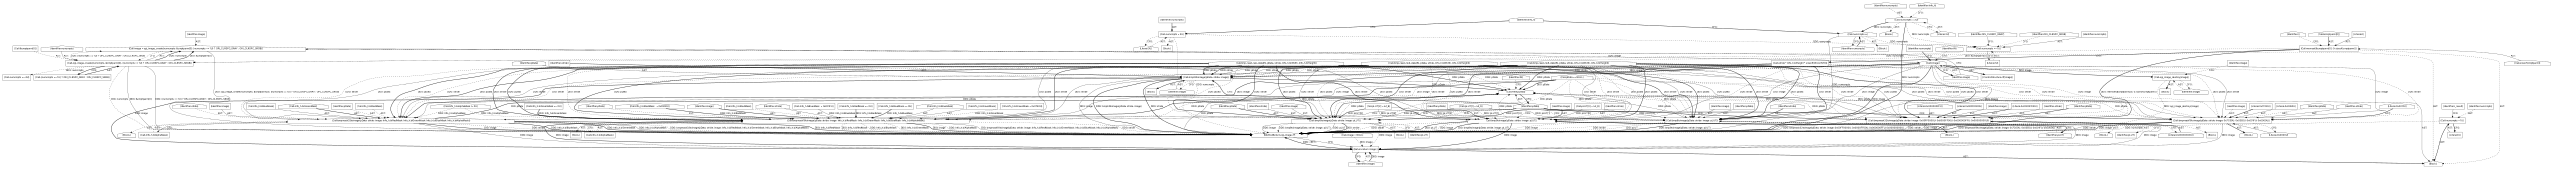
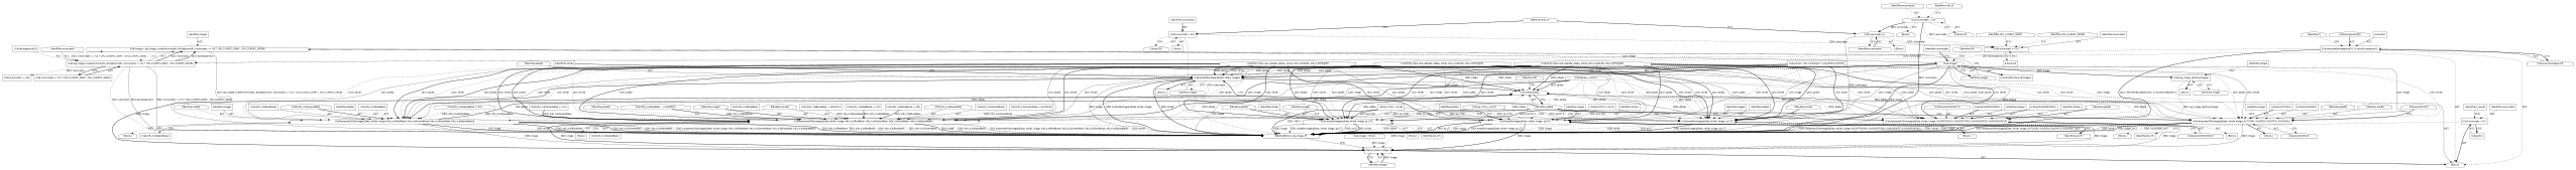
  digraph {
    fontname=Inter
    node [fontname=Inter shape=box]
    edge [fontname=Inter style=dashed]
    n1 [label="(Call,image = opj_image_create(numcmpts, &cmptparm[0], (numcmpts == 1U) ? OPJ_CLRSPC_GRAY : OPJ_CLRSPC_SRGB))" shape=house]
    n2 [label="(Call,opj_image_create(numcmpts, &cmptparm[0], (numcmpts == 1U) ? OPJ_CLRSPC_GRAY : OPJ_CLRSPC_SRGB))"]
    n3 [label="(Call,!image)" shape=house]
    n4 [label="(Block,)" shape=house]
    n5 [label="(MethodReturn,opj_image_t*)" shape=house]
    n6 [label="(Call,(numcmpts == 1U) ? OPJ_CLRSPC_GRAY : OPJ_CLRSPC_SRGB)"]
    n7 [label="(Call,numcmpts == 4U)"]
    n8 [label="(Call,bmp24toimage(pData, stride, image))"]
    n9 [label="(Call,bmp8toimage(pData, stride, image, pLUT))"]
    n10 [label="(Call,bmp8toimage(pData, stride, image, pLUT))" shape=house]
    n11 [label="(Call,bmp8toimage(pData, stride, image, pLUT))" shape=house]
    n12 [label="(Call,bmpmask32toimage(pData, stride, image, 0x00FF0000U, 0x0000FF00U, 0x000000FFU, 0x00000000U))"]
    n13 [label="(Call,bmpmask32toimage(pData, stride, image, Info_h.biRedMask, Info_h.biGreenMask, Info_h.biBlueMask, Info_h.biAlphaMask))" shape=house]
    n14 [label="(Call,bmpmask16toimage(pData, stride, image, 0x7C00U, 0x03E0U, 0x001FU, 0x0000U))"]
    n15 [label="(Call,bmpmask16toimage(pData, stride, image, Info_h.biRedMask, Info_h.biGreenMask, Info_h.biBlueMask, Info_h.biAlphaMask))" shape=house]
    n16 [label="(Call,opj_image_destroy(image))"]
    n17 [label="(ControlStructure,if(!image))"]
    n18 [label="(Identifier,image)" shape=house]
    n19 [label="(Return,return image;)"]
    n20 [label="(Call,numcmpts == 1U)" shape=house]
    n21 [label="(Literal,1U)"]
    n22 [label="(Call,numcmpts = 1U)"]
    n23 [label="(Literal,1U)"]
    n24 [label="(Call,numcmpts++)" shape=house]
    n25 [label="(Block,)"]
    n26 [label="(Identifier,numcmpts)" shape=house]
    n27 [label="(Call,numcmpts = 3U)" shape=house]
    n28 [label="(Literal,3U)" shape=house]
    n29 [label="(Block,)" shape=house]
    n30 [label="(Call,numcmpts = 3U)"]
    n31 [label="(Block,)"]
    n32 [label="(Literal,3U)" shape=house]
    n33 [label="(Call,memset(&cmptparm[0], 0, sizeof(cmptparm)))"]
    n34 [label="(Call,sizeof(cmptparm))" shape=house]
    n35 [label="(Call,free(pData))" shape=house]
    n36 [label="(Block,)"]
    n37 [label="(Identifier,image)" shape=house]
    n38 [label="(Block,)" shape=house]
    n39 [label="(Identifier,pLUT)"]
    n40 [label="(Identifier,pLUT)"]
    n41 [label="(Block,)"]
    n42 [label="(Identifier,pLUT)" shape=house]
    n43 [label="(Block,)" shape=house]
    n44 [label="(Block,)"]
    n45 [label="(Literal,0x00000000U)" shape=house]
    n46 [label="(Block,)" shape=house]
    n47 [label="(Call,Info_h.biAlphaMask)"]
    n48 [label="(Literal,0x0000U)" shape=house]
    n49 [label="(Block,)" shape=house]
    n50 [label="(Block,)"]
    n51 [label="(Call,Info_h.biAlphaMask)"]
    n52 [label="(Block,)"]
    n53 [label="(Identifier,image)" shape=house]
    n54 [label="(Identifier,pData)" shape=house]
    n55 [label="(Identifier,image)" shape=house]
    n56 [label="(Identifier,numcmpts)" shape=house]
    n57 [label="(Identifier,image)"]
    n58 [label="(Identifier,IN)" shape=house]
    n59 [label="(Call,Info_h.biRedMask == 0U)"]
    n60 [label="(Identifier,stride)" shape=house]
    n61 [label="(Identifier,stride)"]
    n62 [label="(Call,bmp_read_raw_data(IN, pData, stride, Info_h.biWidth, Info_h.biHeight))" shape=house]
    n63 [label="(Identifier,pData)" shape=house]
    n64 [label="(Call,Info_h.biBlueMask == 0U)"]
    n65 [label="(Identifier,image)"]
    n66 [label="(Identifier,stride)" shape=house]
    n67 [label="(Identifier,pData)" shape=house]
    n68 [label="(Identifier,l_result)"]
    n69 [label="(Call,Info_h.biBlueMask)" shape=house]
    n70 [label="(Call,&cmptparm[0])"]
    n71 [label="(Identifier,stride)" shape=house]
    n72 [label="(Identifier,Info_h)" shape=house]
    n73 [label="(Identifier,i)" shape=house]
    n74 [label="(Call,stride * Info_h.biHeight * sizeof(OPJ_UINT8))"]
    n75 [label="(Call,image = NULL)" shape=house]
    n76 [label="(Identifier,OPJ_CLRSPC_SRGB)" shape=house]
    n77 [label="(Call,Info_h.biGreenMask)"]
    n78 [label="(Call,Info_h.biGreenMask)" shape=house]
    n79 [label="(Call,pLUT[2] = lut_B)"]
    n80 [label="(Info,Info_h.biGreenMask = 0x07E0U)"]
    n81 [label="(Identifier,image)"]
    n82 [label="(Identifier,pData)"]
    n83 [label="(Identifier,image)"]
    n84 [label="(Call,Info_h.biGreenMask == 0U)"]
    n85 [label="(Identifier,stride)"]
    n86 [label="(Identifier,numcmpts)" shape=house]
    n87 [label="(Call,&cmptparm[0])" shape=house]
    n88 [label="(Identifier,image)"]
    n89 [label="(Literal,0x000000FFU)" shape=house]
    n90 [label="(Literal,0x001FU)" shape=house]
    n91 [label="(Literal,0x00FF0000U)"]
    n92 [label="(Literal,0)"]
    n93 [label="(Identifier,image)"]
    n94 [label="(Identifier,pData)" shape=house]
    n95 [label="(Identifier,stride)"]
    n96 [label="(Identifier,image)"]
    n97 [label="(Call,Info_h.biBlueMask)"]
    n98 [label="(Identifier,numcmpts)"]
    n99 [label="(Call,bmp_read_rle8_data(IN, pData, stride, Info_h.biWidth, Info_h.biHeight))" shape=house]
    n100 [label="(Identifier,IN)" shape=house]
    n101 [label="(Identifier,image)" shape=house]
    n102 [label="(Identifier,numcmpts)"]
    n103 [label="(Identifier,pData)"]
    n104 [label="(Identifier,pData)" shape=house]
    n105 [label="(Identifier,pData)" shape=house]
    n106 [label="(Literal,0x0000FF00U)"]
    n107 [label="(Call,Info_h.biRedMask   = 0xF800U)" shape=house]
    n108 [label="(Call,pLUT[1] = lut_G)" shape=house]
    n109 [label="(Identifier,numcmpts)"]
    n110 [label="(Identifier,numcmpts)"]
    n111 [label="(Literal,0x7C00U)"]
    n112 [label="(Call,bmp_read_rle4_data(IN, pData, stride, Info_h.biWidth, Info_h.biHeight))" shape=house]
    n113 [label="(Identifier,image)" shape=house]
    n114 [label="(Identifier,OPJ_CLRSPC_GRAY)" shape=house]
    n115 [label="(Identifier,stride)"]
    n116 [label="(Call,Info_h.biRedMask)"]
    n117 [label="(Call,Info_h.biAlphaMask != 0U)" shape=house]
    n118 [label="(Literal,0x03E0U)"]
    n119 [label="(Call,pData == NULL)" shape=house]
    n120 [label="(Call,pLUT[0] = lut_R)"]
    n121 [label="(Identifier,pData)"]
    n122 [label="(Identifier,Info_h)" shape=house]
    n123 [label="(Identifier,stride)" shape=house]
    n124 [label="(Call,Info_h.biBlueMask  = 0x001FU)"]
    n125 [label="(Call,Info_h.biRedMask)"]
    n1 -> n2 [label="CFG: "]
    n1 -> n3 [label="DDG: image" style=solid]
    n1 -> n4 [label="AST: "]
    n1 -> n5 [label="DDG: opj_image_create(numcmpts, &cmptparm[0], (numcmpts == 1U) ? OPJ_CLRSPC_GRAY : OPJ_CLRSPC_SRGB)" style=solid]
    n2 -> n1 [label="AST: " style=solid]
    n2 -> n1 [label="DDG: numcmpts" style=bold]
    n2 -> n1 [label="DDG: &cmptparm[0]" style=bold]
    n2 -> n1 [label="DDG: (numcmpts == 1U) ? OPJ_CLRSPC_GRAY : OPJ_CLRSPC_SRGB"]
    n2 -> n5 [label="DDG: &cmptparm[0]" style=solid]
    n2 -> n5 [label="DDG: (numcmpts == 1U) ? OPJ_CLRSPC_GRAY : OPJ_CLRSPC_SRGB" style=solid]
    n2 -> n5 [label="DDG: numcmpts"]
    n2 -> n6 [label="CFG: " style=bold]
    n2 -> n7 [label="DDG: numcmpts"]
    n3 -> n5 [label="DDG: !image" style=solid]
    n3 -> n5 [label="DDG: image" style=bold]
    n3 -> n8 [label="DDG: image"]
    n3 -> n9 [label="DDG: image" style=solid]
    n3 -> n10 [label="DDG: image"]
    n3 -> n11 [label="DDG: image" style=solid]
    n3 -> n12 [label="DDG: image"]
    n3 -> n13 [label="DDG: image" style=bold]
    n3 -> n14 [label="DDG: image" style=solid]
    n3 -> n15 [label="DDG: image" style=solid]
    n3 -> n16 [label="DDG: image" style=bold]
    n3 -> n17 [label="AST: " style=bold]
    n3 -> n18 [label="CFG: " style=bold]
    n5 -> n19 [label="CFG: " style=solid]
    n6 -> n2 [label="AST: " style=bold]
    n8 -> n5 [label="DDG: bmp24toimage(pData, stride, image)" style=bold]
    n8 -> n5 [label="DDG: stride" style=bold]
    n8 -> n5 [label="DDG: image" style=solid]
    n8 -> n19 [label="DDG: image" style=bold]
    n8 -> n35 [label="DDG: pData" style=bold]
    n8 -> n36 [label="AST: " style=bold]
    n8 -> n37 [label="CFG: "]
    n9 -> n5 [label="DDG: bmp8toimage(pData, stride, image, pLUT)" style=bold]
    n9 -> n5 [label="DDG: image"]
    n9 -> n5 [label="DDG: stride"]
    n9 -> n5 [label="DDG: pLUT"]
    n9 -> n19 [label="DDG: image" style=solid]
    n9 -> n35 [label="DDG: pData" style=solid]
    n9 -> n38 [label="AST: "]
    n9 -> n39 [label="CFG: "]
    n10 -> n5 [label="DDG: pLUT" style=solid]
    n10 -> n5 [label="DDG: image" style=solid]
    n10 -> n5 [label="DDG: bmp8toimage(pData, stride, image, pLUT)"]
    n10 -> n5 [label="DDG: stride" style=bold]
    n10 -> n19 [label="DDG: image"]
    n10 -> n35 [label="DDG: pData"]
    n10 -> n40 [label="CFG: "]
    n10 -> n41 [label="AST: " style=solid]
    n11 -> n5 [label="DDG: bmp8toimage(pData, stride, image, pLUT)" style=bold]
    n11 -> n5 [label="DDG: stride"]
    n11 -> n5 [label="DDG: pLUT" style=bold]
    n11 -> n5 [label="DDG: image"]
    n11 -> n19 [label="DDG: image" style=bold]
    n11 -> n35 [label="DDG: pData"]
    n11 -> n42 [label="CFG: " style=bold]
    n11 -> n43 [label="AST: " style=bold]
    n12 -> n5 [label="DDG: stride" style=solid]
    n12 -> n5 [label="DDG: image" style=solid]
    n12 -> n5 [label="DDG: bmpmask32toimage(pData, stride, image, 0x00FF0000U, 0x0000FF00U, 0x000000FFU, 0x00000000U)" style=solid]
    n12 -> n19 [label="DDG: image" style=solid]
    n12 -> n35 [label="DDG: pData"]
    n12 -> n44 [label="AST: "]
    n12 -> n45 [label="CFG: "]
    n13 -> n5 [label="DDG: Info_h.biGreenMask" style=bold]
    n13 -> n5 [label="DDG: Info_h.biAlphaMask" style=solid]
    n13 -> n5 [label="DDG: bmpmask32toimage(pData, stride, image, Info_h.biRedMask, Info_h.biGreenMask, Info_h.biBlueMask, Info_h.biAlphaMask)"]
    n13 -> n5 [label="DDG: Info_h.biRedMask" style=bold]
    n13 -> n5 [label="DDG: image" style=bold]
    n13 -> n5 [label="DDG: stride"]
    n13 -> n5 [label="DDG: Info_h.biBlueMask" style=bold]
    n13 -> n19 [label="DDG: image" style=solid]
    n13 -> n35 [label="DDG: pData" style=bold]
    n13 -> n46 [label="AST: "]
    n13 -> n47 [label="CFG: " style=solid]
    n14 -> n5 [label="DDG: stride" style=solid]
    n14 -> n5 [label="DDG: image" style=bold]
    n14 -> n5 [label="DDG: bmpmask16toimage(pData, stride, image, 0x7C00U, 0x03E0U, 0x001FU, 0x0000U)" style=bold]
    n14 -> n19 [label="DDG: image" style=solid]
    n14 -> n35 [label="DDG: pData"]
    n14 -> n48 [label="CFG: "]
    n14 -> n49 [label="AST: " style=bold]
    n15 -> n5 [label="DDG: Info_h.biGreenMask"]
    n15 -> n5 [label="DDG: image" style=bold]
    n15 -> n5 [label="DDG: Info_h.biAlphaMask"]
    n15 -> n5 [label="DDG: bmpmask16toimage(pData, stride, image, Info_h.biRedMask, Info_h.biGreenMask, Info_h.biBlueMask, Info_h.biAlphaMask)" style=solid]
    n15 -> n5 [label="DDG: stride"]
    n15 -> n5 [label="DDG: Info_h.biRedMask"]
    n15 -> n5 [label="DDG: Info_h.biBlueMask"]
    n15 -> n19 [label="DDG: image" style=bold]
    n15 -> n35 [label="DDG: pData"]
    n15 -> n50 [label="AST: " style=solid]
    n15 -> n51 [label="CFG: "]
    n16 -> n5 [label="DDG: opj_image_destroy(image)"]
    n16 -> n52 [label="AST: " style=bold]
    n16 -> n53 [label="CFG: "]
    n18 -> n1 [label="CFG: " style=solid]
    n18 -> n3 [label="AST: "]
    n19 -> n4 [label="AST: " style=bold]
-   n19 -> n5 [label="DDG: <RET>" style=bold]
+   n79 -> n5 [label="DDG: <RET>" style=bold]
    n19 -> n55 [label="CFG: " style=bold]
    n20 -> n2 [label="DDG: numcmpts"]
    n20 -> n21 [label="CFG: " style=solid]
    n21 -> n20 [label="AST: "]
    n22 -> n4 [label="AST: " style=bold]
    n22 -> n5 [label="DDG: numcmpts"]
    n22 -> n23 [label="CFG: " style=bold]
    n23 -> n22 [label="AST: " style=solid]
    n24 -> n5 [label="DDG: numcmpts" style=solid]
    n24 -> n20 [label="DDG: numcmpts"]
    n24 -> n25 [label="AST: "]
    n24 -> n26 [label="CFG: " style=solid]
    n26 -> n24 [label="AST: " style=bold]
    n27 -> n5 [label="DDG: numcmpts" style=bold]
    n27 -> n20 [label="DDG: numcmpts"]
    n27 -> n24 [label="DDG: numcmpts" style=bold]
    n27 -> n28 [label="CFG: "]
    n27 -> n29 [label="AST: "]
    n28 -> n27 [label="AST: "]
    n30 -> n5 [label="DDG: numcmpts"]
    n30 -> n20 [label="DDG: numcmpts"]
    n30 -> n31 [label="AST: "]
    n30 -> n32 [label="CFG: "]
    n32 -> n30 [label="AST: "]
    n33 -> n2 [label="DDG: &cmptparm[0]"]
    n33 -> n4 [label="AST: "]
    n33 -> n5 [label="DDG: memset(&cmptparm[0], 0, sizeof(cmptparm))" style=bold]
-   n33 -> n74 [label="CFG: " style=bold]
+   n33 -> n34 [label="CFG: " style=bold]
    n34 -> n33 [label="AST: " style=solid]
    n35 -> n4 [label="AST: " style=solid]
    n35 -> n5 [label="DDG: pData" style=solid]
    n35 -> n54 [label="CFG: " style=bold]
    n37 -> n8 [label="AST: " style=solid]
    n39 -> n9 [label="AST: "]
    n40 -> n10 [label="AST: "]
    n42 -> n11 [label="AST: "]
    n45 -> n12 [label="AST: " style=bold]
    n47 -> n13 [label="AST: "]
    n48 -> n14 [label="AST: " style=solid]
    n51 -> n15 [label="AST: "]
    n53 -> n16 [label="AST: "]
    n54 -> n8 [label="CFG: " style=bold]
    n54 -> n9 [label="CFG: "]
    n54 -> n10 [label="CFG: "]
    n54 -> n11 [label="CFG: "]
    n54 -> n12 [label="CFG: " style=bold]
    n54 -> n13 [label="CFG: " style=solid]
    n54 -> n14 [label="CFG: " style=bold]
    n54 -> n15 [label="CFG: " style=solid]
    n54 -> n35 [label="AST: " style=solid]
    n55 -> n19 [label="AST: "]
    n55 -> n19 [label="DDG: image" style=bold]
    n56 -> n27 [label="AST: "]
    n57 -> n16 [label="CFG: "]
    n58 -> n35 [label="CFG: "]
    n59 -> n15 [label="DDG: Info_h.biRedMask" style=bold]
    n60 -> n9 [label="AST: " style=bold]
    n61 -> n10 [label="AST: " style=solid]
    n62 -> n8 [label="DDG: pData" style=bold]
    n62 -> n8 [label="DDG: stride" style=bold]
    n62 -> n9 [label="DDG: pData"]
    n62 -> n9 [label="DDG: stride"]
    n62 -> n10 [label="DDG: pData"]
    n62 -> n10 [label="DDG: stride" style=bold]
    n62 -> n11 [label="DDG: pData" style=solid]
    n62 -> n11 [label="DDG: stride" style=bold]
    n62 -> n12 [label="DDG: pData" style=solid]
    n62 -> n12 [label="DDG: stride" style=solid]
    n62 -> n13 [label="DDG: pData" style=solid]
    n62 -> n13 [label="DDG: stride"]
    n62 -> n14 [label="DDG: pData" style=solid]
    n62 -> n14 [label="DDG: stride" style=solid]
    n62 -> n15 [label="DDG: pData" style=bold]
    n62 -> n15 [label="DDG: stride" style=bold]
    n62 -> n35 [label="DDG: pData" style=bold]
    n63 -> n14 [label="AST: "]
    n64 -> n15 [label="DDG: Info_h.biBlueMask" style=bold]
    n65 -> n1 [label="AST: " style=solid]
    n66 -> n13 [label="AST: "]
    n67 -> n12 [label="AST: " style=bold]
    n68 -> n22 [label="CFG: " style=solid]
    n69 -> n15 [label="AST: " style=solid]
    n70 -> n2 [label="AST: "]
    n71 -> n14 [label="AST: " style=solid]
    n72 -> n24 [label="CFG: " style=bold]
    n72 -> n30 [label="CFG: " style=bold]
    n73 -> n33 [label="CFG: "]
    n74 -> n8 [label="DDG: stride" style=bold]
    n74 -> n9 [label="DDG: stride" style=bold]
    n74 -> n10 [label="DDG: stride" style=bold]
    n74 -> n11 [label="DDG: stride"]
    n74 -> n12 [label="DDG: stride"]
    n74 -> n13 [label="DDG: stride"]
    n74 -> n14 [label="DDG: stride"]
    n74 -> n15 [label="DDG: stride" style=solid]
    n75 -> n19 [label="DDG: image"]
    n76 -> n20 [label="CFG: "]
    n77 -> n15 [label="AST: " style=solid]
    n78 -> n13 [label="AST: " style=bold]
    n79 -> n9 [label="DDG: pLUT[2]" style=solid]
    n79 -> n10 [label="DDG: pLUT[2]" style=bold]
    n79 -> n11 [label="DDG: pLUT[2]" style=solid]
    n80 -> n15 [label="DDG: Info_h.biGreenMask"]
    n81 -> n9 [label="AST: " style=solid]
    n82 -> n13 [label="AST: "]
    n83 -> n11 [label="AST: " style=bold]
    n84 -> n15 [label="DDG: Info_h.biGreenMask" style=bold]
    n85 -> n8 [label="AST: " style=bold]
    n86 -> n2 [label="AST: " style=solid]
    n87 -> n33 [label="AST: " style=bold]
    n88 -> n13 [label="AST: " style=solid]
    n89 -> n12 [label="AST: " style=solid]
    n90 -> n14 [label="AST: " style=bold]
    n91 -> n12 [label="AST: " style=bold]
    n92 -> n33 [label="AST: " style=solid]
    n93 -> n12 [label="AST: " style=solid]
    n94 -> n8 [label="AST: " style=solid]
    n95 -> n11 [label="AST: "]
    n96 -> n14 [label="AST: "]
    n97 -> n13 [label="AST: " style=solid]
    n98 -> n3 [label="CFG: " style=bold]
    n99 -> n8 [label="DDG: pData" style=solid]
    n99 -> n8 [label="DDG: stride"]
    n99 -> n9 [label="DDG: pData" style=bold]
    n99 -> n9 [label="DDG: stride" style=bold]
    n99 -> n10 [label="DDG: pData"]
    n99 -> n10 [label="DDG: stride" style=bold]
    n99 -> n11 [label="DDG: pData" style=bold]
    n99 -> n11 [label="DDG: stride" style=solid]
    n99 -> n12 [label="DDG: pData"]
    n99 -> n12 [label="DDG: stride" style=bold]
    n99 -> n13 [label="DDG: pData" style=bold]
    n99 -> n13 [label="DDG: stride" style=solid]
    n99 -> n14 [label="DDG: pData"]
    n99 -> n14 [label="DDG: stride" style=solid]
    n99 -> n15 [label="DDG: pData" style=solid]
    n99 -> n15 [label="DDG: stride" style=bold]
    n99 -> n35 [label="DDG: pData" style=bold]
    n100 -> n3 [label="CFG: "]
    n101 -> n10 [label="AST: " style=solid]
    n102 -> n22 [label="AST: "]
    n103 -> n11 [label="AST: " style=bold]
    n104 -> n15 [label="AST: "]
    n105 -> n10 [label="AST: " style=bold]
    n106 -> n12 [label="AST: " style=bold]
    n107 -> n15 [label="DDG: Info_h.biRedMask" style=bold]
    n108 -> n9 [label="DDG: pLUT[1]" style=solid]
    n108 -> n10 [label="DDG: pLUT[1]" style=solid]
    n108 -> n11 [label="DDG: pLUT[1]"]
    n109 -> n20 [label="AST: " style=solid]
    n110 -> n30 [label="AST: " style=bold]
    n111 -> n14 [label="AST: " style=bold]
    n112 -> n8 [label="DDG: pData" style=solid]
    n112 -> n8 [label="DDG: stride" style=solid]
    n112 -> n9 [label="DDG: pData" style=bold]
    n112 -> n9 [label="DDG: stride" style=bold]
    n112 -> n10 [label="DDG: pData" style=bold]
    n112 -> n10 [label="DDG: stride" style=solid]
    n112 -> n11 [label="DDG: pData"]
    n112 -> n11 [label="DDG: stride"]
    n112 -> n12 [label="DDG: pData" style=solid]
    n112 -> n12 [label="DDG: stride"]
    n112 -> n13 [label="DDG: pData" style=bold]
    n112 -> n13 [label="DDG: stride"]
    n112 -> n14 [label="DDG: pData"]
    n112 -> n14 [label="DDG: stride"]
    n112 -> n15 [label="DDG: pData" style=bold]
    n112 -> n15 [label="DDG: stride"]
    n112 -> n35 [label="DDG: pData"]
    n113 -> n15 [label="AST: " style=bold]
    n114 -> n20 [label="CFG: " style=solid]
    n115 -> n12 [label="AST: " style=solid]
    n116 -> n15 [label="AST: "]
    n117 -> n13 [label="DDG: Info_h.biAlphaMask"]
    n117 -> n15 [label="DDG: Info_h.biAlphaMask"]
    n118 -> n14 [label="AST: " style=solid]
    n119 -> n9 [label="DDG: pData"]
    n119 -> n10 [label="DDG: pData"]
    n119 -> n11 [label="DDG: pData"]
    n119 -> n12 [label="DDG: pData"]
    n119 -> n13 [label="DDG: pData" style=solid]
    n119 -> n14 [label="DDG: pData"]
    n119 -> n15 [label="DDG: pData" style=bold]
    n119 -> n35 [label="DDG: pData" style=bold]
    n120 -> n9 [label="DDG: pLUT[0]" style=solid]
    n120 -> n10 [label="DDG: pLUT[0]" style=bold]
    n120 -> n11 [label="DDG: pLUT[0]" style=solid]
    n121 -> n9 [label="AST: " style=solid]
    n122 -> n27 [label="CFG: "]
    n123 -> n15 [label="AST: " style=solid]
    n124 -> n15 [label="DDG: Info_h.biBlueMask" style=solid]
    n125 -> n13 [label="AST: "]
  }
